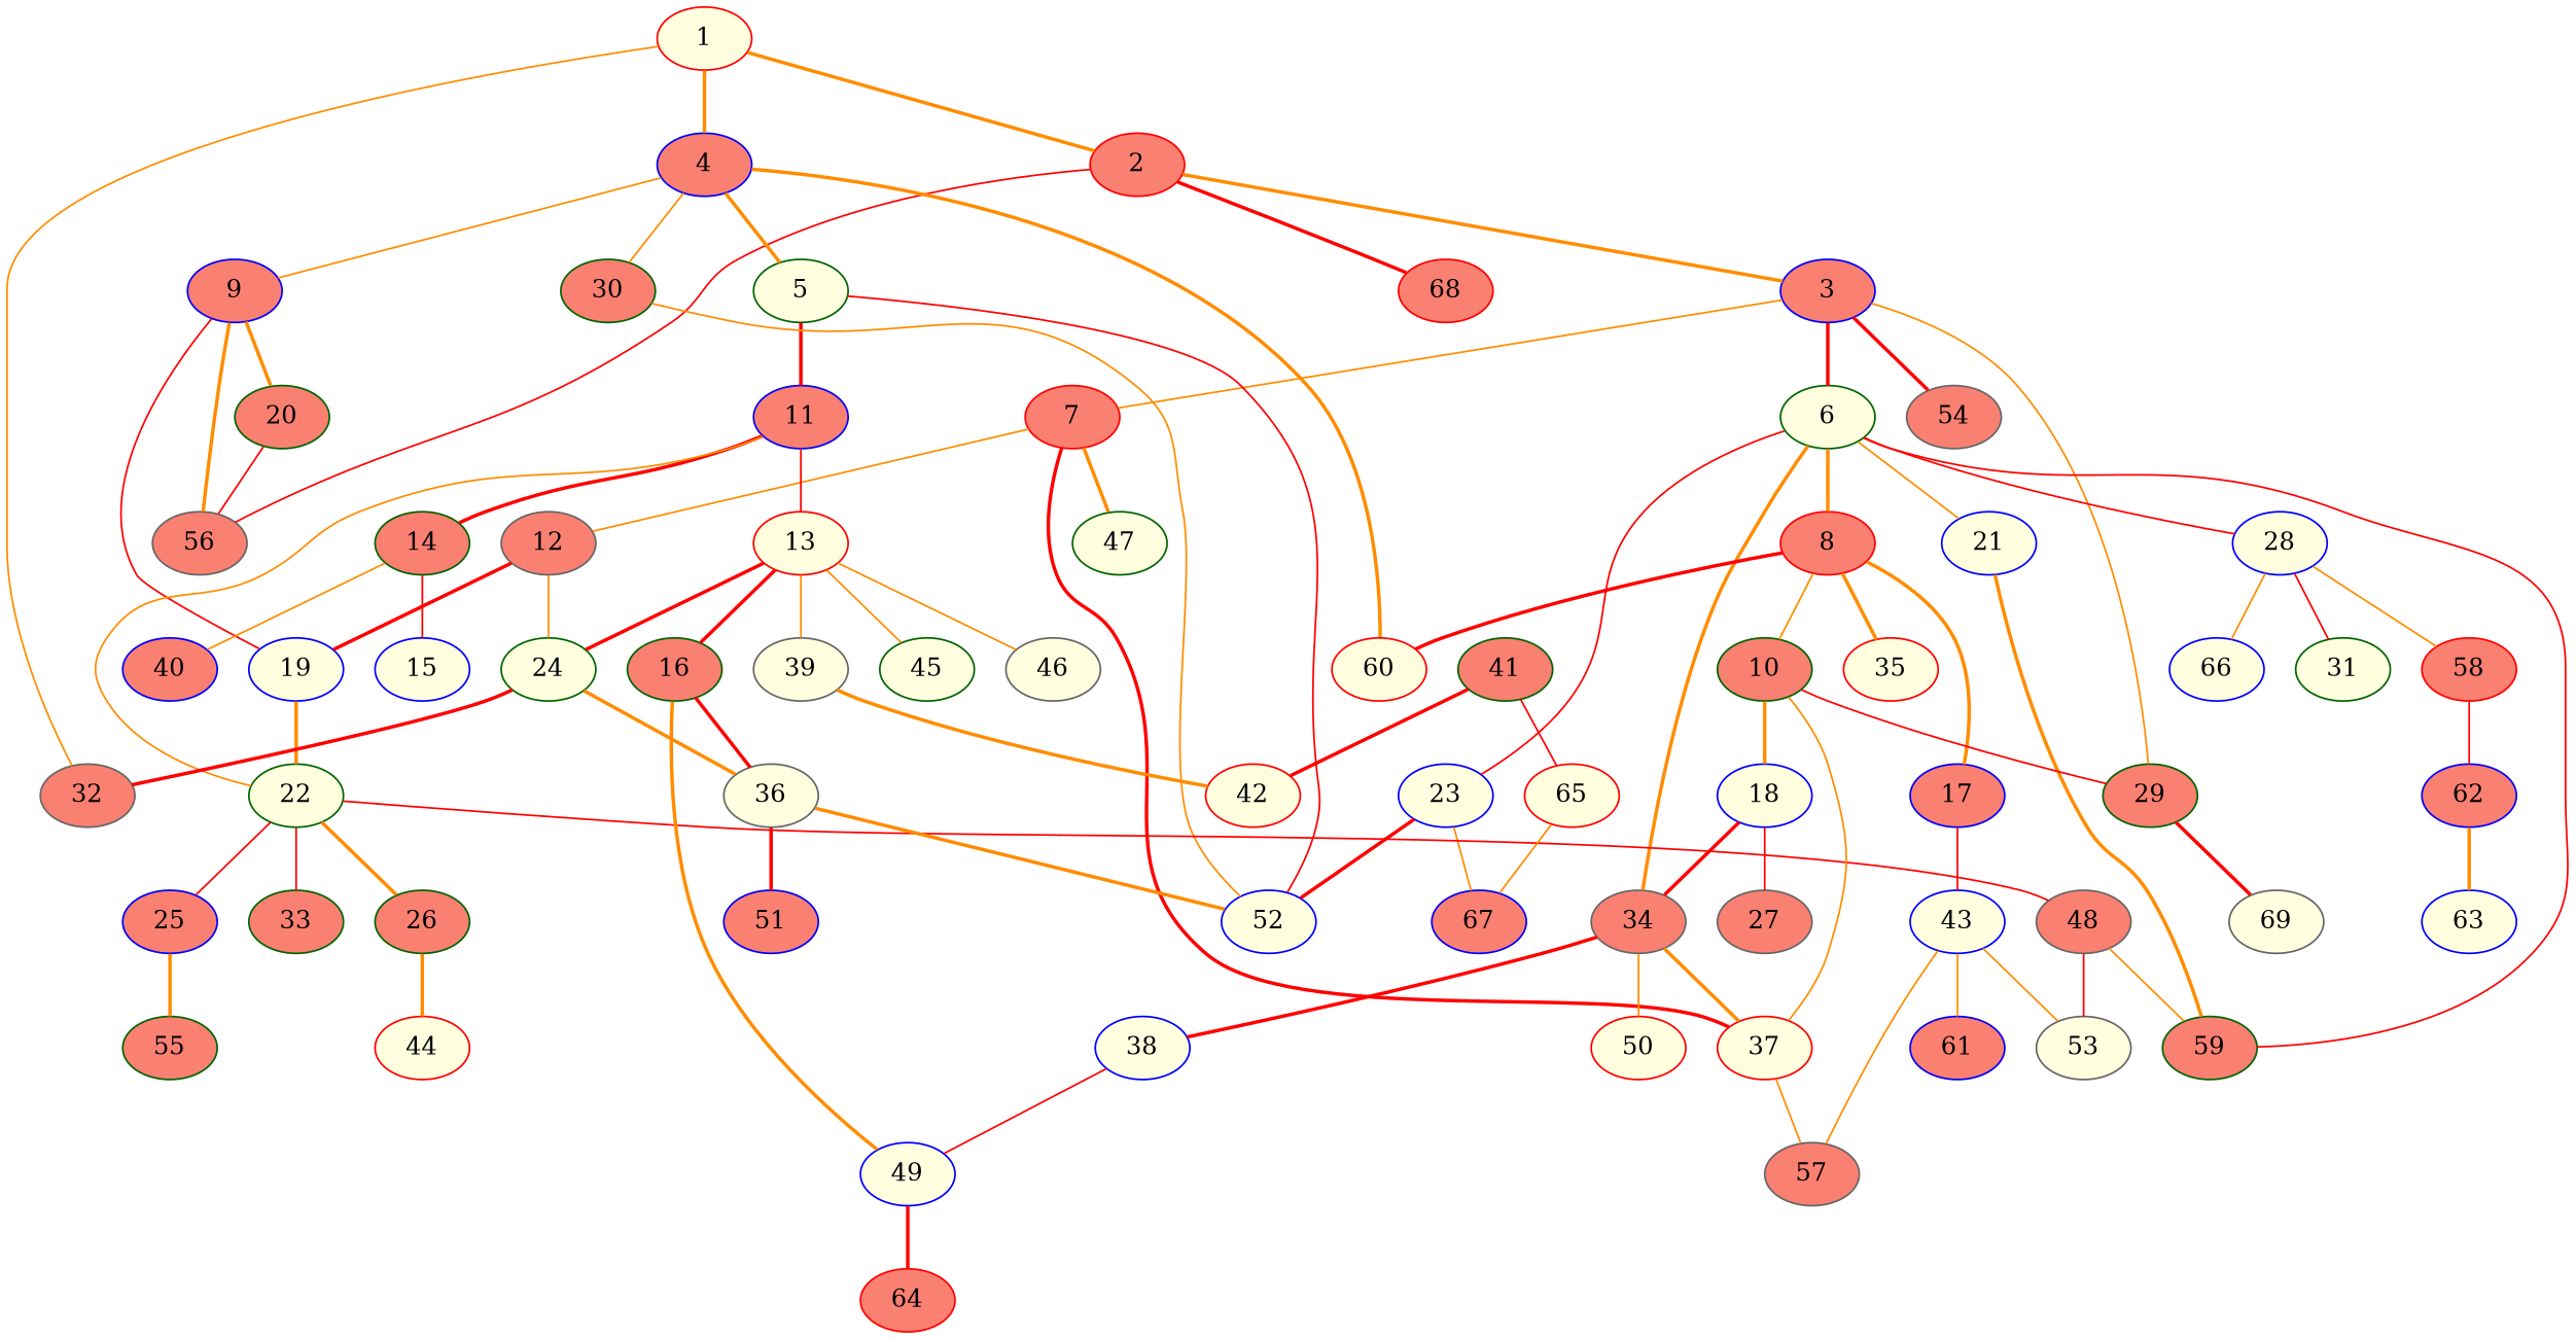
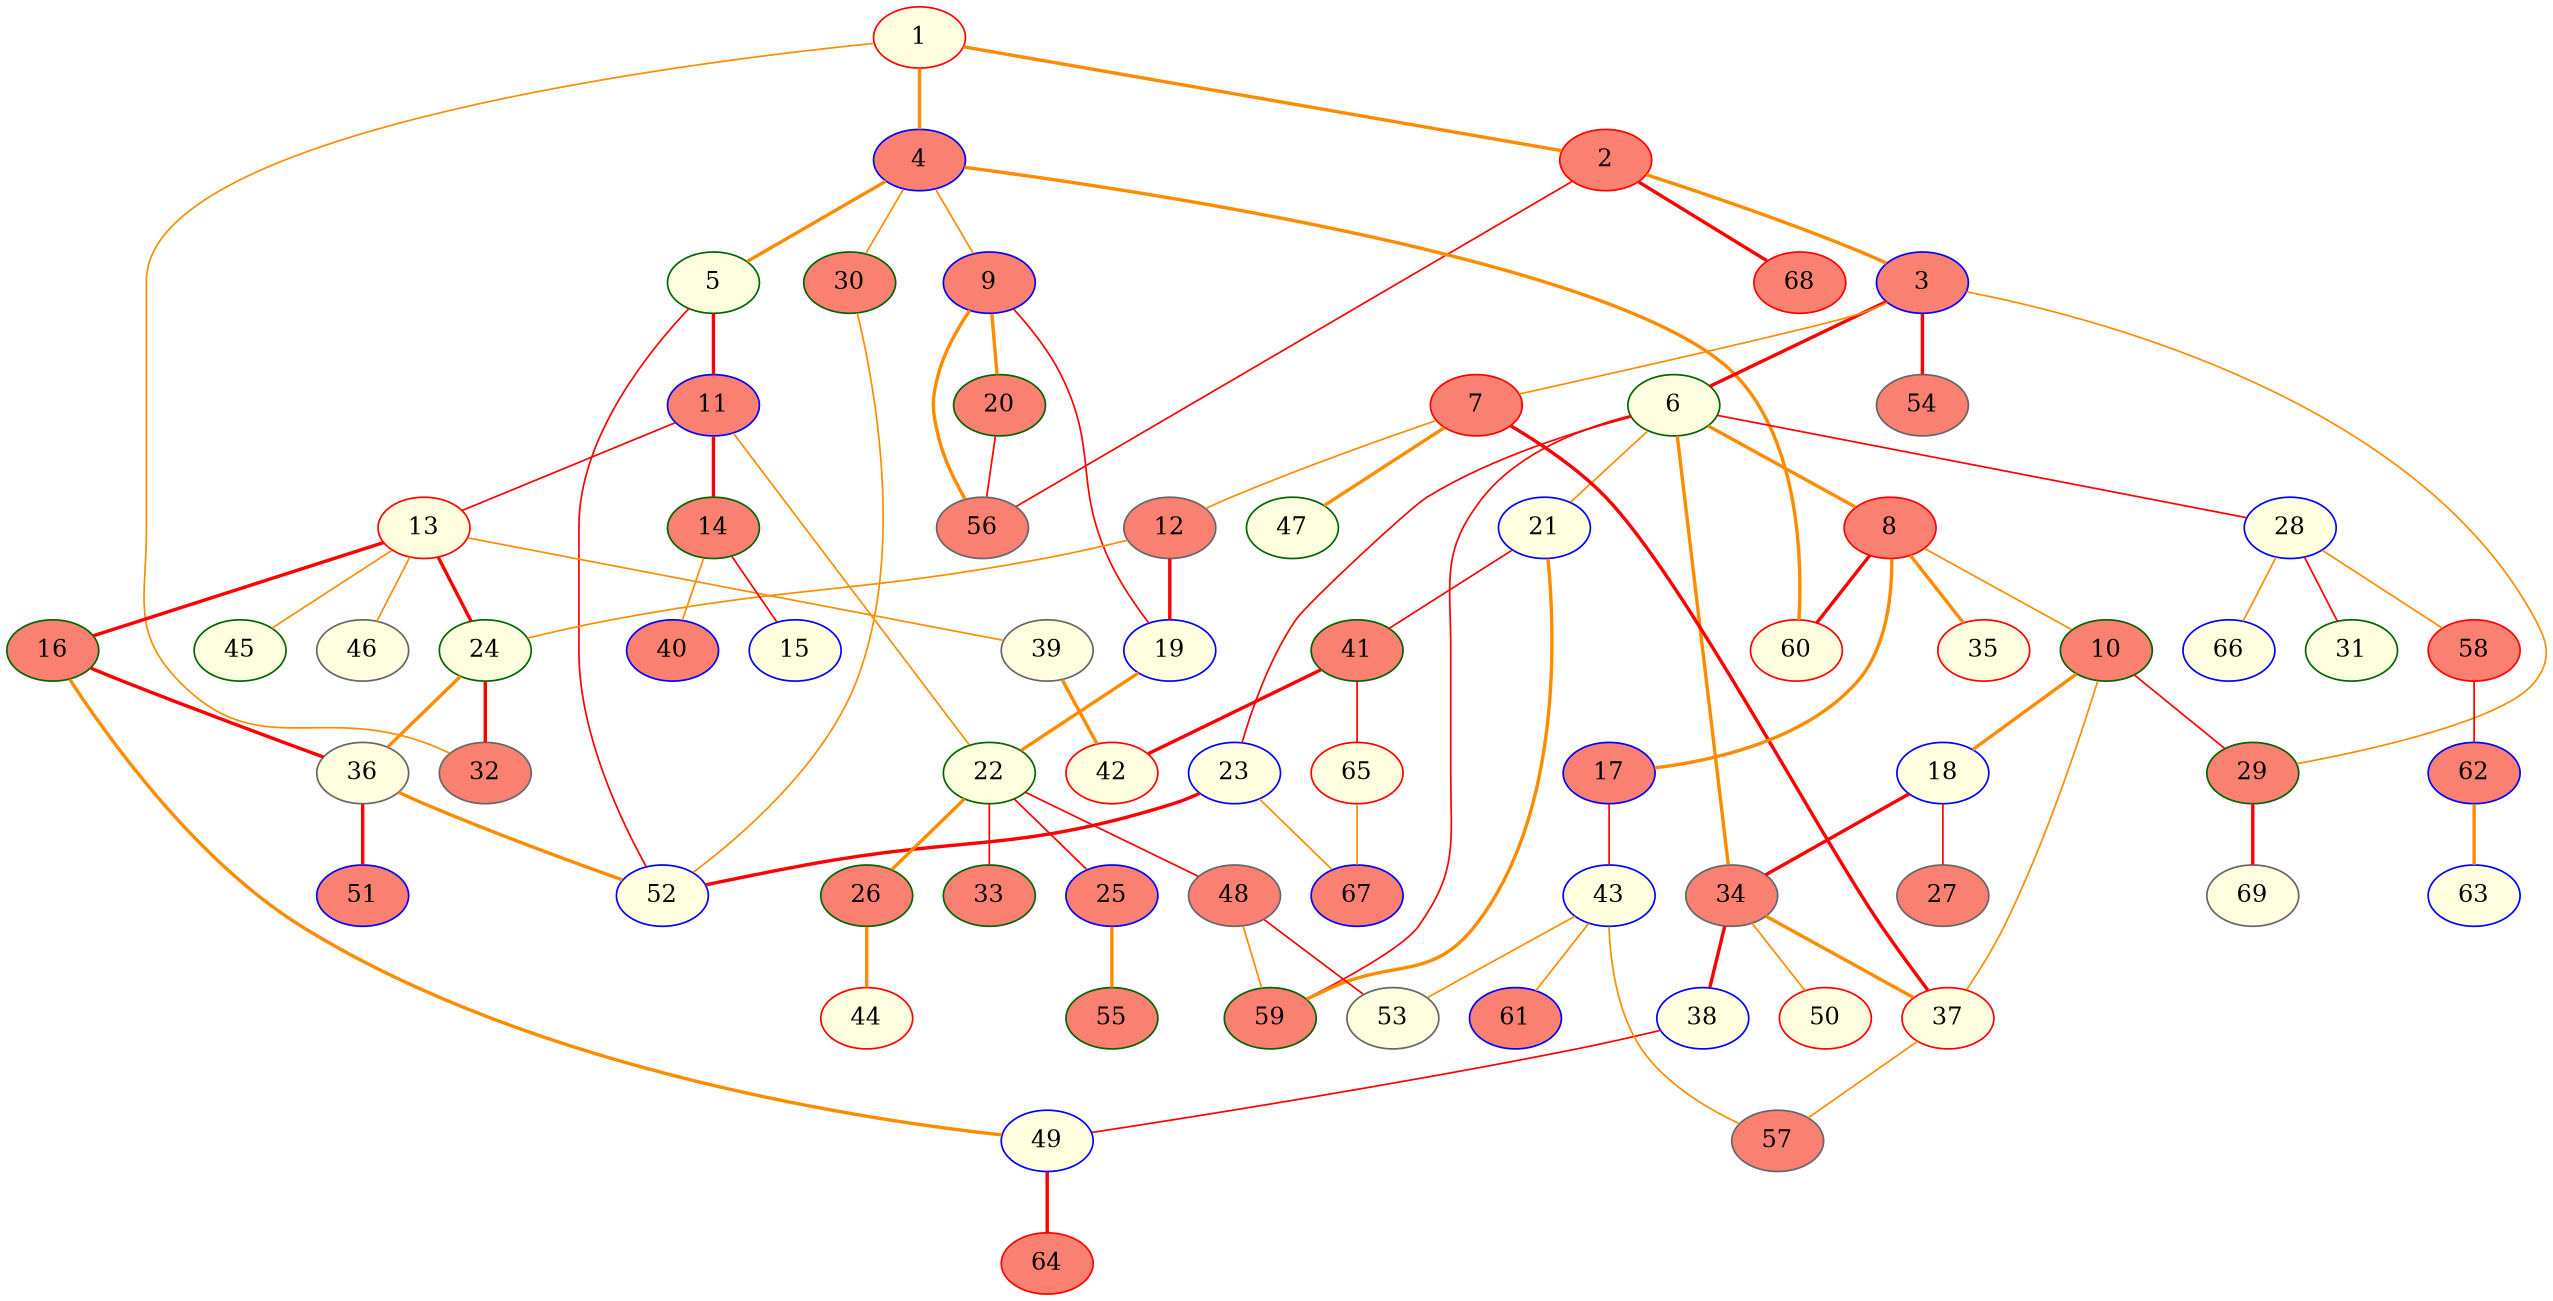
  graph {
    node [color=blue fillcolor=salmon style=filled]
    edge [color=darkorange style=solid]
    1 [color=red fillcolor=lightyellow]
    2 [color=red]
    4
    32 [color=gray40]
    3
    56 [color=gray40]
    68 [color=red]
    5 [color=darkgreen fillcolor=lightyellow]
    9
    30 [color=darkgreen]
    60 [color=red fillcolor=lightyellow]
    6 [color=darkgreen fillcolor=lightyellow]
    7 [color=red]
    29 [color=darkgreen]
    54 [color=gray40]
    8 [color=red]
    21 [fillcolor=lightyellow]
    23 [fillcolor=lightyellow]
    28 [fillcolor=lightyellow]
    34 [color=gray40]
    59 [color=darkgreen]
    12 [color=gray40]
    37 [color=red fillcolor=lightyellow]
    47 [color=darkgreen fillcolor=lightyellow]
    69 [color=gray40 fillcolor=lightyellow]
    11
    52 [fillcolor=lightyellow]
    19 [fillcolor=lightyellow]
    20 [color=darkgreen]
    13 [color=red fillcolor=lightyellow]
    14 [color=darkgreen]
    22 [color=darkgreen fillcolor=lightyellow]
    10 [color=darkgreen]
    17
    35 [color=red fillcolor=lightyellow]
    41 [color=darkgreen]
    67
    31 [color=darkgreen fillcolor=lightyellow]
    58 [color=red]
    66 [fillcolor=lightyellow]
    38 [fillcolor=lightyellow]
    50 [color=red fillcolor=lightyellow]
    24 [color=darkgreen fillcolor=lightyellow]
    57 [color=gray40]
    18 [fillcolor=lightyellow]
    43 [fillcolor=lightyellow]
    27 [color=gray40]
    16 [color=darkgreen]
    39 [color=gray40 fillcolor=lightyellow]
    45 [color=darkgreen fillcolor=lightyellow]
    46 [color=gray40 fillcolor=lightyellow]
    15 [fillcolor=lightyellow]
    40
    25
    26 [color=darkgreen]
    33 [color=darkgreen]
    48 [color=gray40]
    36 [color=gray40 fillcolor=lightyellow]
    49 [fillcolor=lightyellow]
    42 [color=red fillcolor=lightyellow]
    51
    64 [color=red]
    53 [color=gray40 fillcolor=lightyellow]
    61
    65 [color=red fillcolor=lightyellow]
    55 [color=darkgreen]
    44 [color=red fillcolor=lightyellow]
    62
    63 [fillcolor=lightyellow]
    1 -- 2 [style=bold]
    1 -- 4 [style=bold]
    1 -- 32
    2 -- 3 [style=bold]
    2 -- 56 [color=red]
    2 -- 68 [color=red style=bold]
    4 -- 5 [style=bold]
    4 -- 9
    4 -- 30
    4 -- 60 [style=bold]
    3 -- 6 [color=red style=bold]
    3 -- 7
    3 -- 29
    3 -- 54 [color=red style=bold]
    5 -- 11 [color=red style=bold]
    5 -- 52 [color=red]
    9 -- 56 [style=bold]
    9 -- 19 [color=red]
    9 -- 20 [style=bold]
    30 -- 52
    6 -- 8 [style=bold]
    6 -- 21
    6 -- 23 [color=red]
    6 -- 28 [color=red]
    6 -- 34 [style=bold]
    6 -- 59 [color=red]
    7 -- 12
    7 -- 37 [color=red style=bold]
    7 -- 47 [style=bold]
    29 -- 69 [color=red style=bold]
    8 -- 60 [color=red style=bold]
    8 -- 10
    8 -- 17 [style=bold]
    8 -- 35 [style=bold]
    21 -- 59 [style=bold]
+   21 -- 41 [color=red]
    23 -- 52 [color=red style=bold]
    23 -- 67
    28 -- 31 [color=red]
    28 -- 58
    28 -- 66
    34 -- 37 [style=bold]
    34 -- 38 [color=red style=bold]
    34 -- 50
    12 -- 19 [color=red style=bold]
    12 -- 24
    37 -- 57
    11 -- 13 [color=red]
    11 -- 14 [color=red style=bold]
    11 -- 22
    19 -- 22 [style=bold]
    20 -- 56 [color=red]
    13 -- 24 [color=red style=bold]
    13 -- 16 [color=red style=bold]
    13 -- 39
    13 -- 45
    13 -- 46
    14 -- 15 [color=red]
    14 -- 40
    22 -- 25 [color=red]
    22 -- 26 [style=bold]
    22 -- 33 [color=red]
    22 -- 48 [color=red]
    10 -- 29 [color=red]
    10 -- 37
    10 -- 18 [style=bold]
    17 -- 43 [color=red]
    41 -- 42 [color=red style=bold]
    41 -- 65 [color=red]
    58 -- 62 [color=red]
    38 -- 49 [color=red]
    24 -- 32 [color=red style=bold]
    24 -- 36 [style=bold]
    18 -- 34 [color=red style=bold]
    18 -- 27 [color=red]
    43 -- 57
    43 -- 53
    43 -- 61
    16 -- 36 [color=red style=bold]
    16 -- 49 [style=bold]
    39 -- 42 [style=bold]
    25 -- 55 [style=bold]
    26 -- 44 [style=bold]
    48 -- 59
    48 -- 53 [color=red]
    36 -- 52 [style=bold]
    36 -- 51 [color=red style=bold]
    49 -- 64 [color=red style=bold]
    65 -- 67
    62 -- 63 [style=bold]
  }
